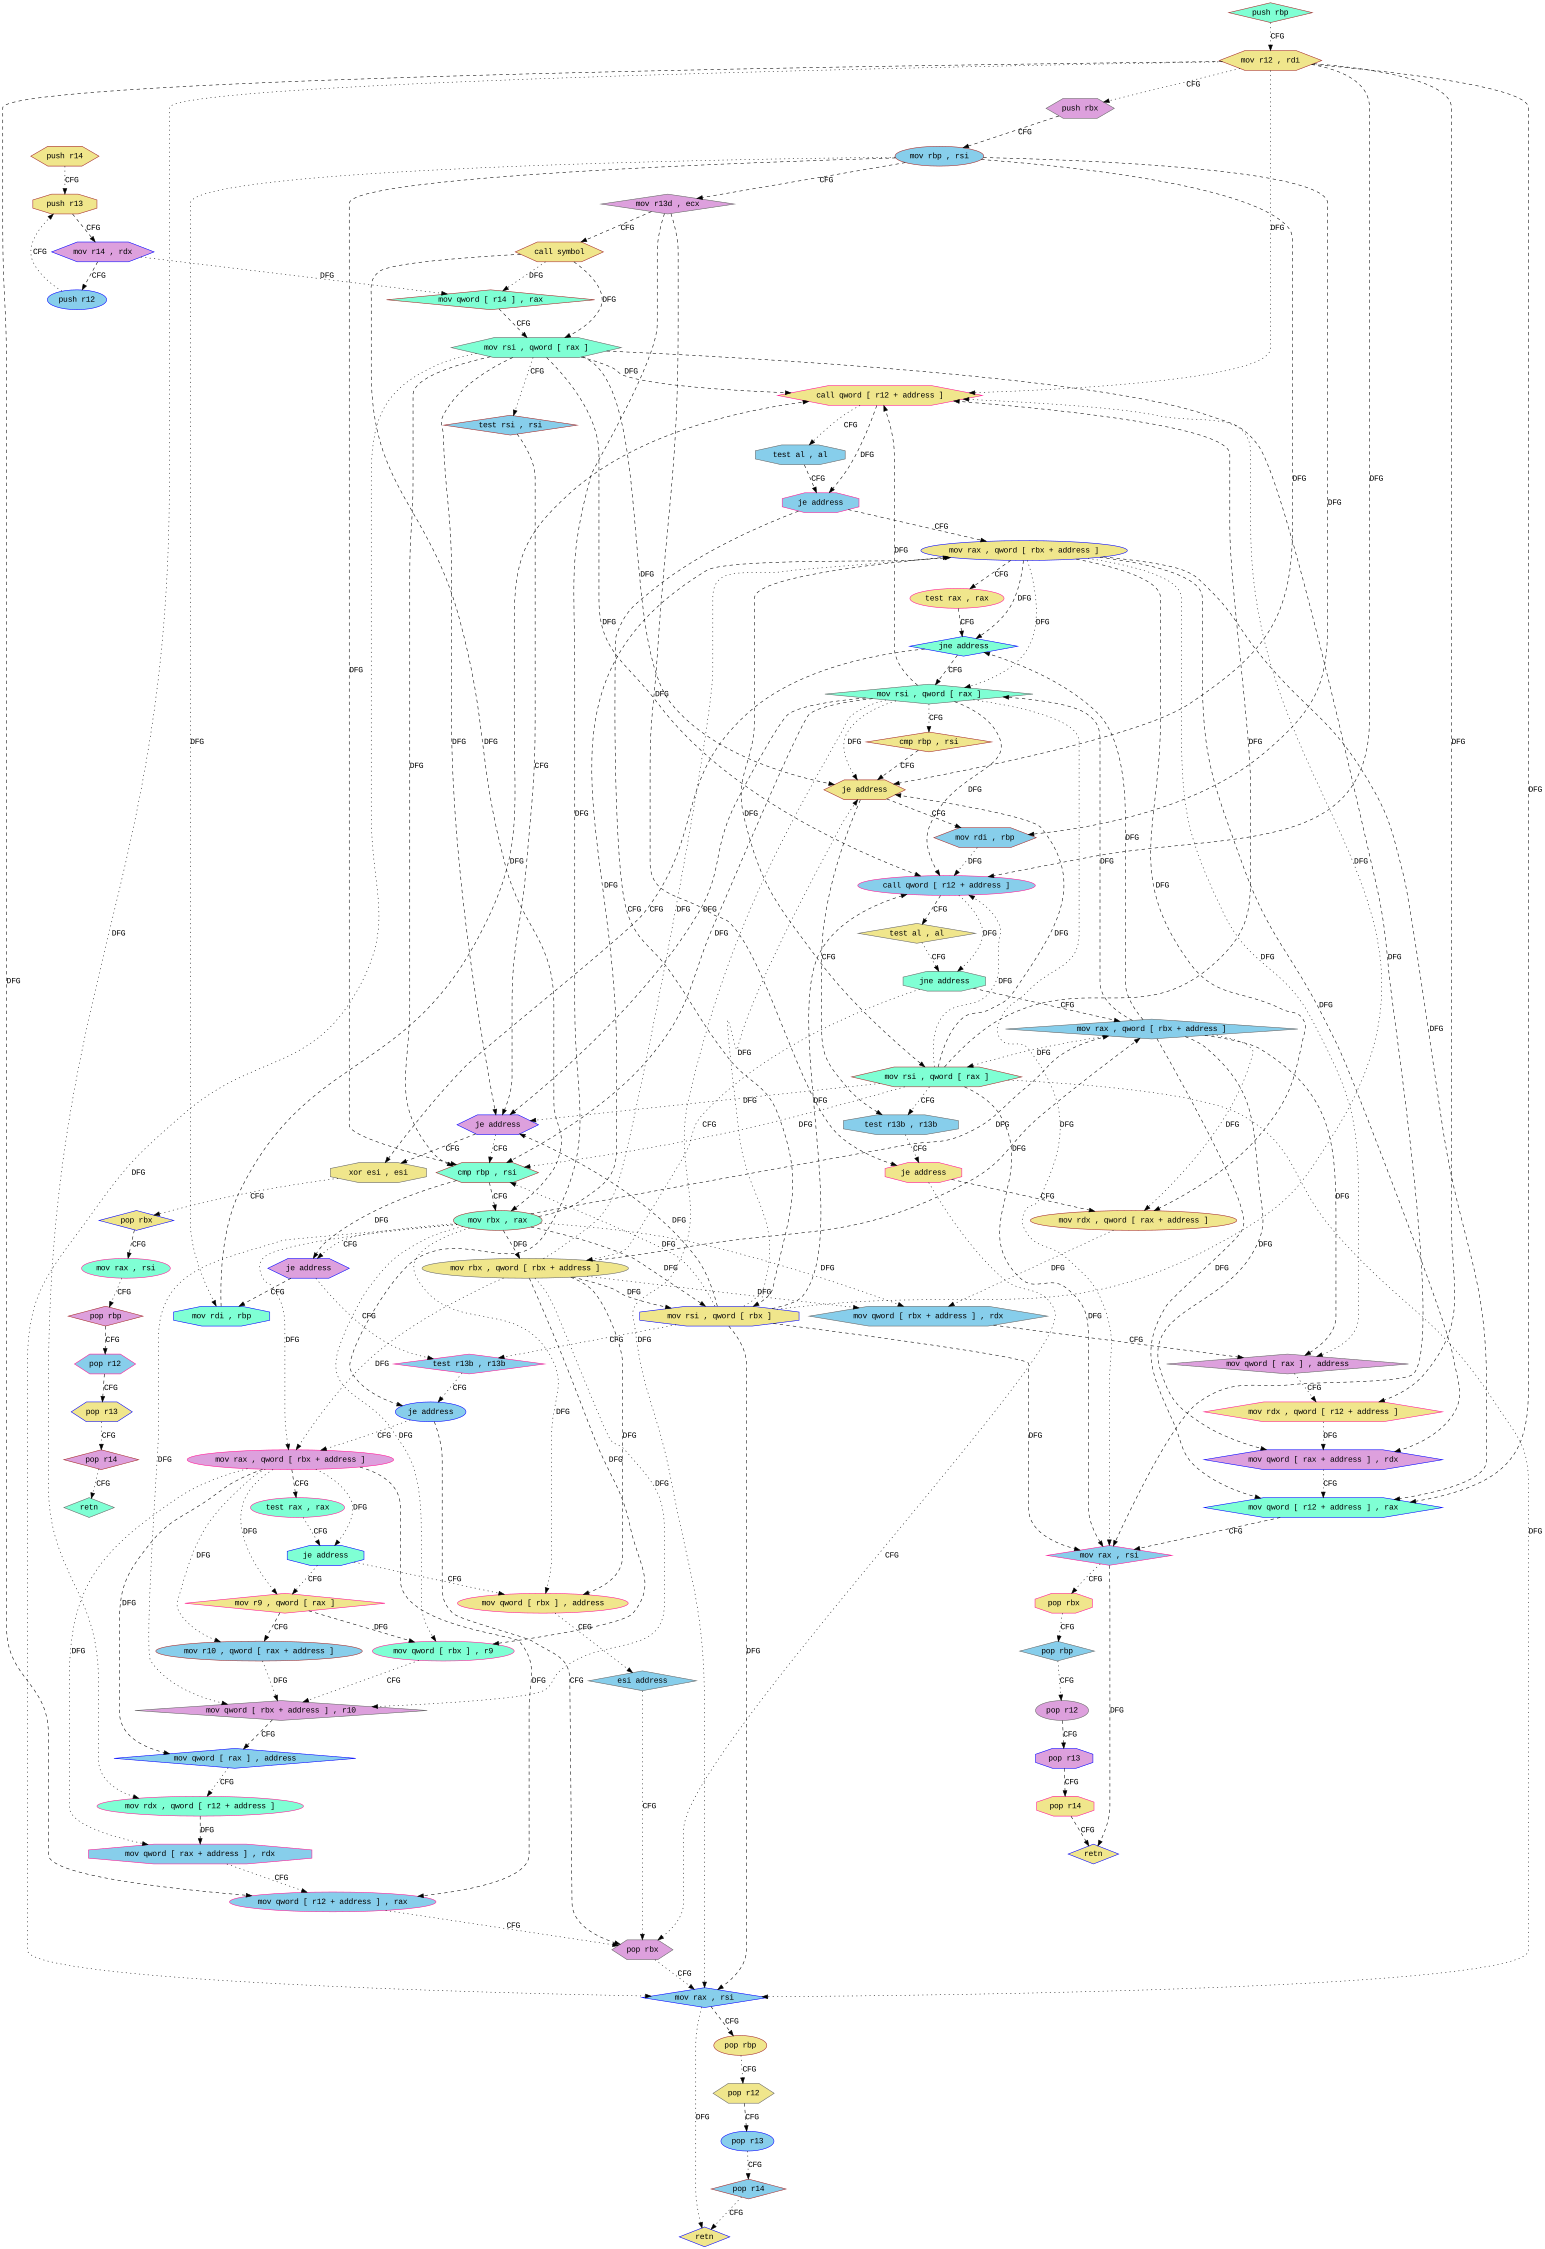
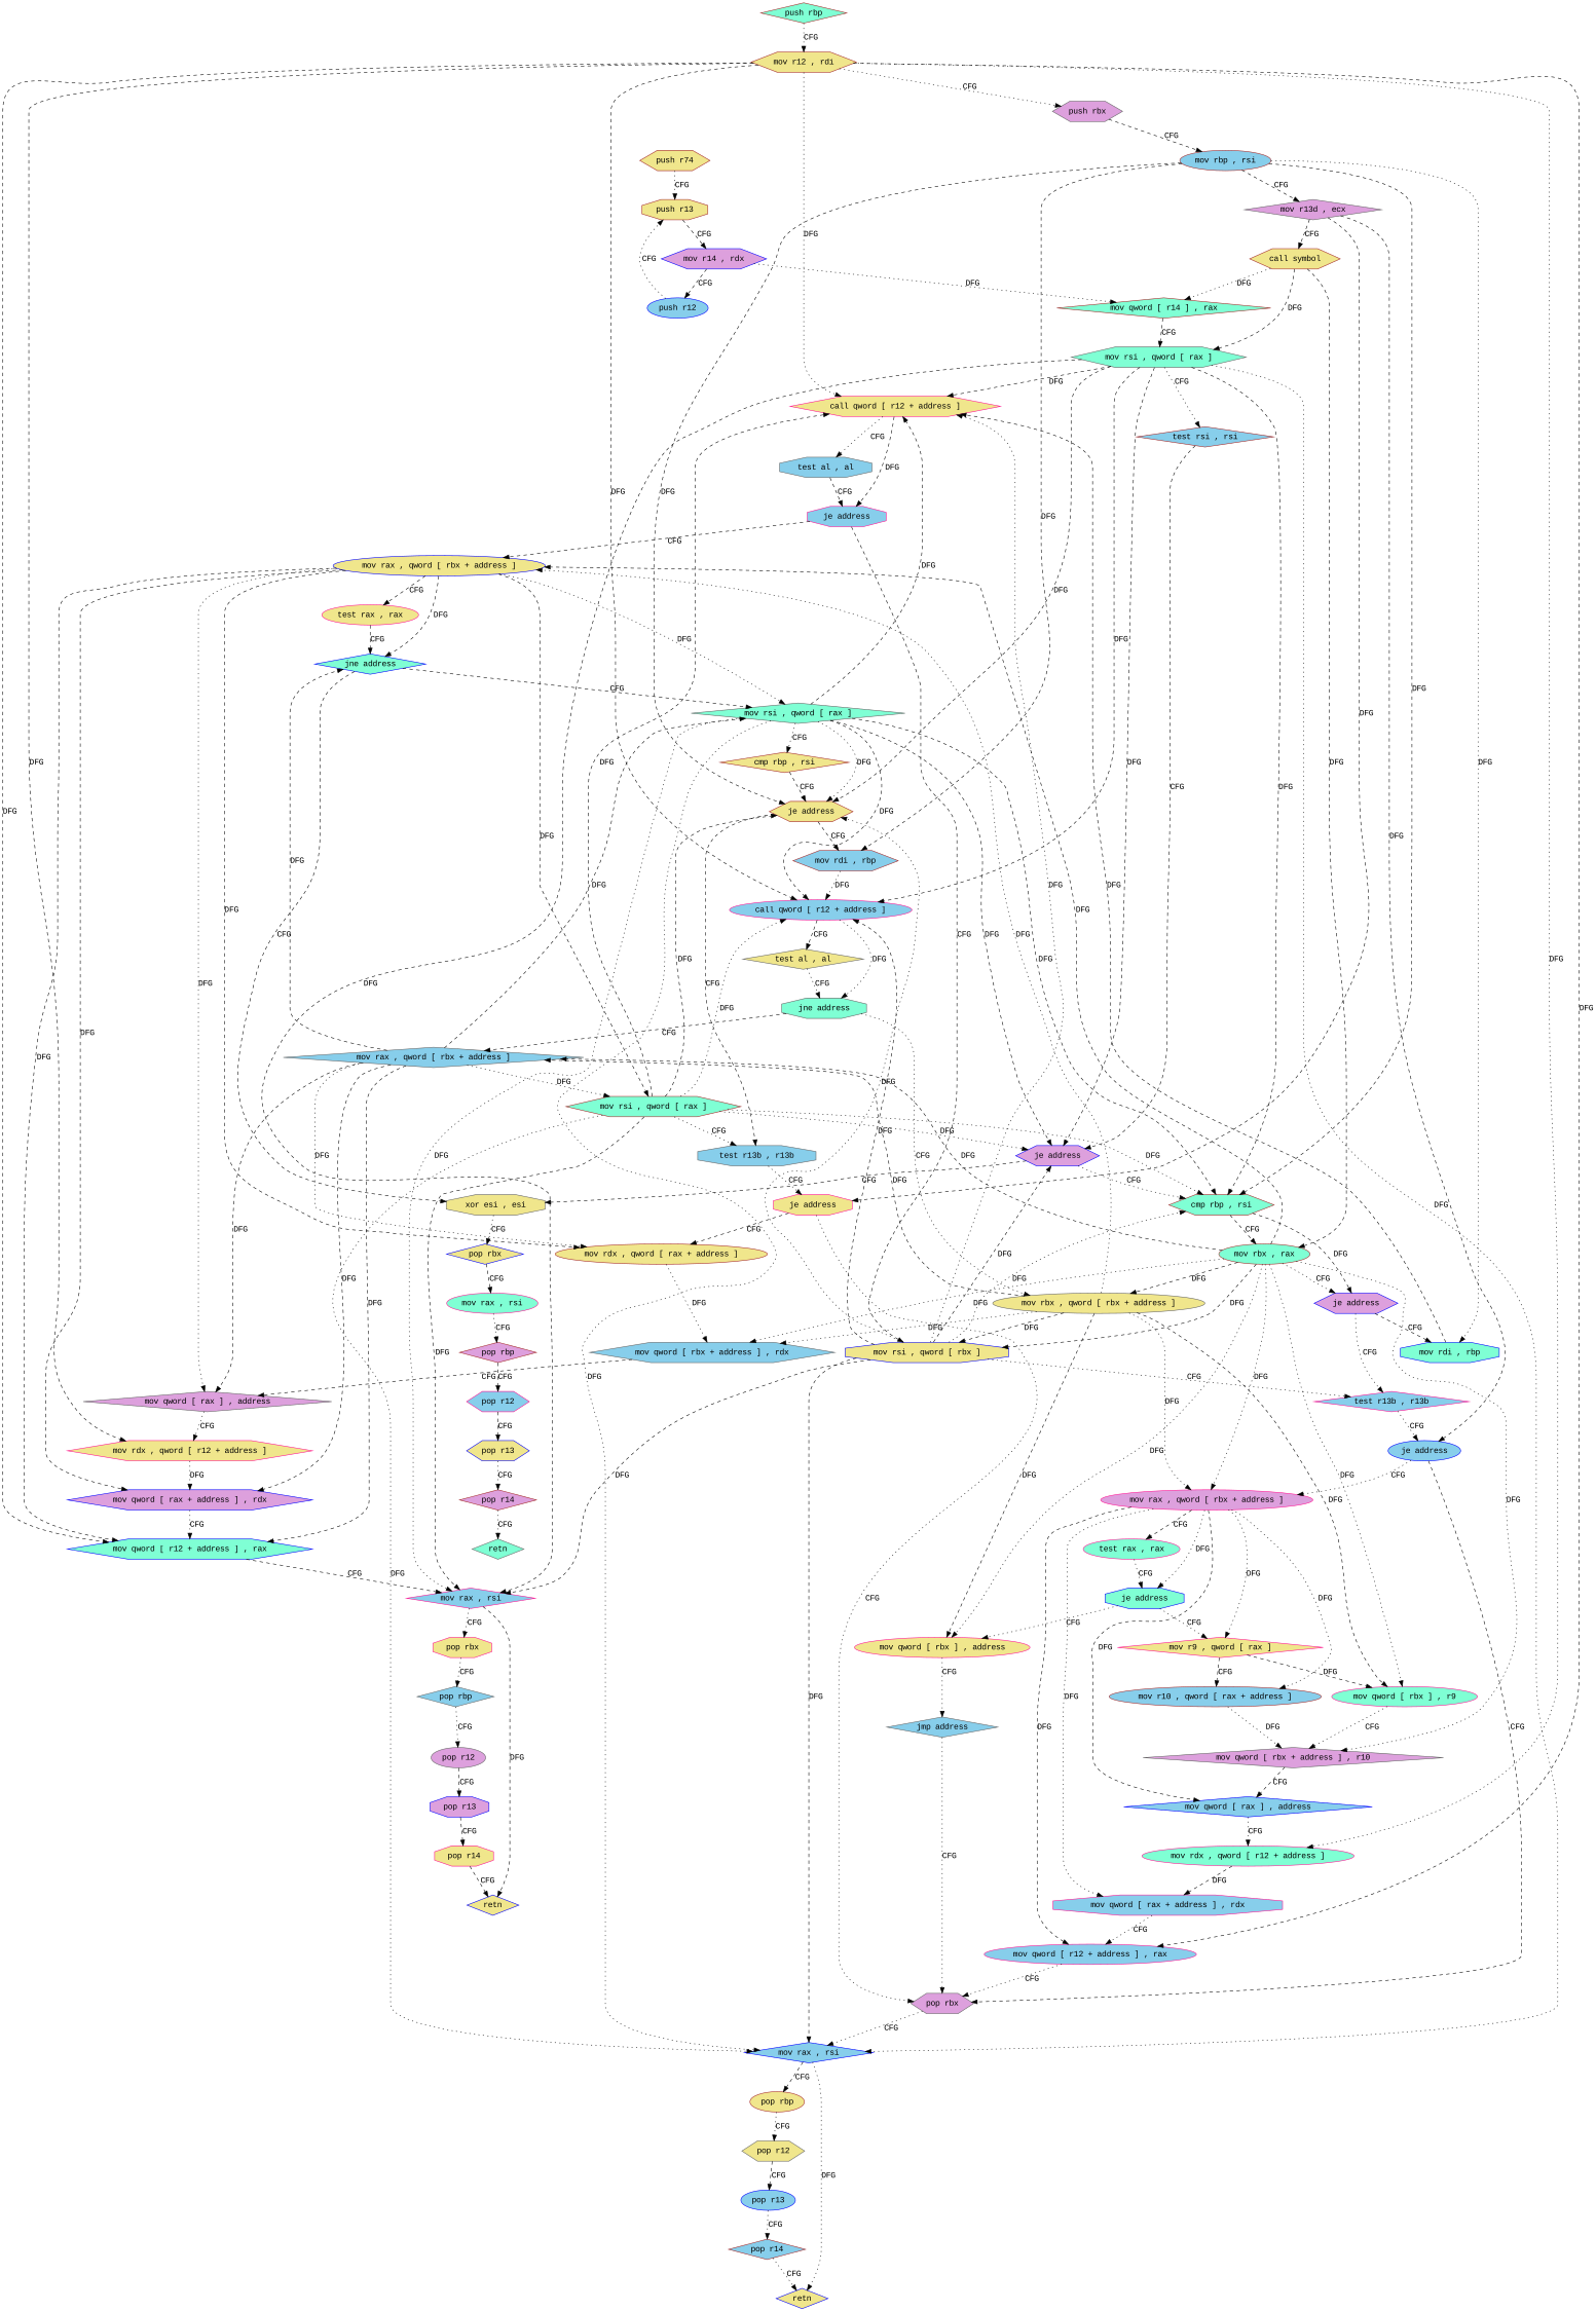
  digraph {
    fontname="Liberation Mono"
    node [color=brown fillcolor=khaki fontname="Liberation Mono" shape=diamond style=filled]
    edge [fontname="Liberation Mono" style=dashed]
-   n1 [label="push r14" shape=hexagon]
+   n1 [label="push r74" shape=hexagon]
    n2 [label="push r13" shape=octagon]
    n3 [color=blue fillcolor=plum label="mov r14 , rdx" shape=hexagon]
    n4 [color=blue fillcolor=skyblue label="push r12" shape=ellipse]
    n5 [fillcolor=aquamarine label="mov qword [ r14 ] , rax"]
    n6 [color=gray40 fillcolor=aquamarine label="mov rsi , qword [ rax ]" shape=hexagon]
    n7 [fillcolor=aquamarine label="push rbp"]
    n8 [label="mov r12 , rdi" shape=hexagon]
    n9 [color=gray40 fillcolor=plum label="push rbx" shape=hexagon]
    n10 [color=deeppink label="call qword [ r12 + address ]" shape=hexagon]
    n11 [color=deeppink fillcolor=aquamarine label="mov rdx , qword [ r12 + address ]" shape=ellipse]
    n12 [color=deeppink fillcolor=skyblue label="mov qword [ r12 + address ] , rax" shape=ellipse]
    n13 [color=deeppink fillcolor=skyblue label="call qword [ r12 + address ]" shape=ellipse]
    n14 [color=deeppink label="mov rdx , qword [ r12 + address ]" shape=hexagon]
    n15 [color=blue fillcolor=aquamarine label="mov qword [ r12 + address ] , rax" shape=hexagon]
    n16 [fillcolor=skyblue label="mov rbp , rsi" shape=ellipse]
    n17 [color=gray40 fillcolor=skyblue label="test al , al" shape=octagon]
    n18 [color=deeppink fillcolor=skyblue label="je address" shape=octagon]
    n19 [color=deeppink fillcolor=skyblue label="mov qword [ rax + address ] , rdx" shape=octagon]
    n20 [color=gray40 fillcolor=plum label="pop rbx" shape=hexagon]
    n21 [color=gray40 label="test al , al"]
    n22 [color=gray40 fillcolor=aquamarine label="jne address" shape=octagon]
    n23 [color=blue fillcolor=plum label="mov qword [ rax + address ] , rdx" shape=hexagon]
    n24 [color=deeppink fillcolor=skyblue label="mov rax , rsi"]
    n25 [color=gray40 fillcolor=plum label="mov r13d , ecx"]
    n26 [fillcolor=aquamarine label="cmp rbp , rsi" shape=hexagon]
    n27 [color=blue fillcolor=aquamarine label="mov rdi , rbp" shape=octagon]
    n28 [label="je address" shape=hexagon]
    n29 [fillcolor=skyblue label="mov rdi , rbp" shape=hexagon]
    n30 [label="call symbol" shape=hexagon]
    n31 [color=blue fillcolor=skyblue label="je address" shape=ellipse]
    n32 [color=deeppink label="je address" shape=octagon]
    n33 [fillcolor=aquamarine label="mov rbx , rax" shape=ellipse]
    n34 [color=blue fillcolor=plum label="je address" shape=hexagon]
    n35 [color=gray40 fillcolor=skyblue label="test r13b , r13b" shape=octagon]
    n36 [color=deeppink fillcolor=plum label="mov rax , qword [ rbx + address ]" shape=ellipse]
    n37 [label="mov rdx , qword [ rax + address ]" shape=ellipse]
    n38 [fillcolor=skyblue label="test rsi , rsi"]
    n39 [color=blue fillcolor=plum label="je address" shape=hexagon]
    n40 [color=blue fillcolor=skyblue label="mov rax , rsi"]
    n41 [color=blue label="mov rax , qword [ rbx + address ]" shape=ellipse]
    n42 [color=blue label="mov rsi , qword [ rbx ]" shape=octagon]
    n43 [color=deeppink label="mov qword [ rbx ] , address" shape=ellipse]
    n44 [color=deeppink fillcolor=aquamarine label="mov qword [ rbx ] , r9" shape=ellipse]
    n45 [color=gray40 fillcolor=plum label="mov qword [ rbx + address ] , r10"]
    n46 [color=gray40 fillcolor=skyblue label="mov rax , qword [ rbx + address ]"]
    n47 [color=gray40 label="mov rbx , qword [ rbx + address ]" shape=ellipse]
    n48 [color=gray40 fillcolor=skyblue label="mov qword [ rbx + address ] , rdx" shape=hexagon]
    n49 [color=gray40 label="xor esi , esi" shape=octagon]
    n50 [label="pop rbp" shape=ellipse]
    n51 [color=blue label=retn]
    n52 [color=deeppink label="pop rbx" shape=octagon]
    n53 [color=blue label=retn]
    n54 [color=blue label="pop rbx"]
    n55 [color=deeppink fillcolor=aquamarine label="mov rax , rsi" shape=ellipse]
    n56 [color=deeppink fillcolor=skyblue label="test r13b , r13b"]
    n57 [fillcolor=plum label="pop rbp"]
    n58 [color=deeppink fillcolor=skyblue label="pop r12" shape=hexagon]
    n59 [color=blue label="pop r13" shape=hexagon]
    n60 [fillcolor=plum label="pop r14"]
    n61 [color=gray40 fillcolor=aquamarine label=retn]
    n62 [color=deeppink fillcolor=aquamarine label="test rax , rax" shape=ellipse]
    n63 [color=blue fillcolor=aquamarine label="je address" shape=octagon]
    n64 [color=deeppink label="mov r9 , qword [ rax ]"]
    n65 [fillcolor=skyblue label="mov r10 , qword [ rax + address ]" shape=ellipse]
    n66 [color=blue fillcolor=skyblue label="mov qword [ rax ] , address"]
    n67 [color=deeppink label="test rax , rax" shape=ellipse]
    n68 [color=blue fillcolor=aquamarine label="jne address"]
    n69 [color=gray40 fillcolor=aquamarine label="mov rsi , qword [ rax ]"]
    n70 [color=gray40 fillcolor=plum label="mov qword [ rax ] , address"]
    n71 [fillcolor=aquamarine label="mov rsi , qword [ rax ]" shape=hexagon]
-   n72 [color=gray40 fillcolor=skyblue label="esi address"]
+   n72 [color=gray40 fillcolor=skyblue label="jmp address"]
    n73 [label="cmp rbp , rsi"]
    n74 [color=gray40 label="pop r12" shape=hexagon]
    n75 [color=blue fillcolor=skyblue label="pop r13" shape=ellipse]
    n76 [fillcolor=skyblue label="pop r14"]
    n77 [color=gray40 fillcolor=skyblue label="pop rbp"]
    n78 [color=gray40 fillcolor=plum label="pop r12" shape=ellipse]
    n79 [color=blue fillcolor=plum label="pop r13" shape=octagon]
    n80 [color=deeppink label="pop r14" shape=octagon]
    n1 -> n2 [label=CFG style=dotted]
    n2 -> n3 [label=CFG]
    n3 -> n4 [label=CFG]
    n3 -> n5 [label=DFG style=dotted]
    n4 -> n2 [label=CFG style=dotted]
    n5 -> n6 [label=CFG]
    n6 -> n10 [label=DFG]
    n6 -> n13 [label=DFG]
    n6 -> n24 [label=DFG]
    n6 -> n26 [label=DFG]
    n6 -> n28 [label=DFG]
    n6 -> n38 [label=CFG style=dotted]
    n6 -> n39 [label=DFG]
    n6 -> n40 [label=DFG style=dotted]
    n7 -> n8 [label=CFG style=dotted]
    n8 -> n9 [label=CFG style=dotted]
    n8 -> n10 [label=DFG style=dotted]
    n8 -> n11 [label=DFG style=dotted]
    n8 -> n12 [label=DFG]
    n8 -> n13 [label=DFG]
    n8 -> n14 [label=DFG]
    n8 -> n15 [label=DFG]
    n9 -> n16 [label=CFG]
    n10 -> n17 [label=CFG style=dotted]
    n10 -> n18 [label=DFG]
    n11 -> n19 [label=DFG]
    n12 -> n20 [label=CFG style=dotted]
    n13 -> n21 [label=CFG]
    n13 -> n22 [label=DFG style=dotted]
    n14 -> n23 [label=DFG style=dotted]
    n15 -> n24 [label=CFG]
    n16 -> n25 [label=CFG]
    n16 -> n26 [label=DFG]
    n16 -> n27 [label=DFG style=dotted]
    n16 -> n28 [label=DFG]
    n16 -> n29 [label=DFG]
    n17 -> n18 [label=CFG]
    n18 -> n41 [label=CFG]
    n18 -> n42 [label=CFG]
    n19 -> n12 [label=CFG style=dotted]
    n20 -> n40 [label=CFG style=dotted]
    n21 -> n22 [label=CFG style=dotted]
    n22 -> n46 [label=CFG]
    n22 -> n47 [label=CFG style=dotted]
    n23 -> n15 [label=CFG style=dotted]
    n24 -> n52 [label=CFG style=dotted]
    n24 -> n53 [label=DFG]
    n25 -> n30 [label=CFG]
    n25 -> n31 [label=DFG]
    n25 -> n32 [label=DFG]
    n26 -> n33 [label=CFG]
    n26 -> n34 [label=DFG]
    n27 -> n10 [label=DFG]
    n28 -> n29 [label=CFG]
    n28 -> n35 [label=CFG]
    n29 -> n13 [label=DFG style=dotted]
    n30 -> n5 [label=DFG style=dotted]
    n30 -> n6 [label=DFG]
    n30 -> n33 [label=DFG]
    n31 -> n20 [label=CFG]
    n31 -> n36 [label=CFG style=dotted]
    n32 -> n20 [label=CFG style=dotted]
    n32 -> n37 [label=CFG]
    n33 -> n34 [label=CFG style=dotted]
    n33 -> n36 [label=DFG style=dotted]
    n33 -> n41 [label=DFG]
    n33 -> n42 [label=DFG]
    n33 -> n43 [label=DFG style=dotted]
    n33 -> n44 [label=DFG style=dotted]
    n33 -> n45 [label=DFG style=dotted]
    n33 -> n46 [label=DFG]
    n33 -> n47 [label=DFG]
    n33 -> n48 [label=DFG style=dotted]
    n34 -> n27 [label=CFG]
    n34 -> n56 [label=CFG style=dotted]
    n35 -> n32 [label=CFG style=dotted]
    n36 -> n12 [label=DFG]
    n36 -> n19 [label=DFG style=dotted]
    n36 -> n62 [label=CFG]
    n36 -> n63 [label=DFG style=dotted]
    n36 -> n64 [label=DFG style=dotted]
    n36 -> n65 [label=DFG style=dotted]
    n36 -> n66 [label=DFG]
    n37 -> n48 [label=DFG style=dotted]
    n38 -> n39 [label=CFG]
    n39 -> n26 [label=CFG style=dotted]
    n39 -> n49 [label=CFG]
    n40 -> n50 [label=CFG]
    n40 -> n51 [label=DFG style=dotted]
    n41 -> n15 [label=DFG]
    n41 -> n23 [label=DFG]
    n41 -> n37 [label=DFG]
    n41 -> n67 [label=CFG]
    n41 -> n68 [label=DFG]
    n41 -> n69 [label=DFG style=dotted]
    n41 -> n70 [label=DFG style=dotted]
    n41 -> n71 [label=DFG]
    n42 -> n10 [label=DFG style=dotted]
    n42 -> n13 [label=DFG]
    n42 -> n24 [label=DFG]
    n42 -> n26 [label=DFG style=dotted]
    n42 -> n28 [label=DFG style=dotted]
    n42 -> n39 [label=DFG]
    n42 -> n40 [label=DFG]
    n42 -> n56 [label=CFG style=dotted]
    n43 -> n72 [label=CFG style=dotted]
    n44 -> n45 [label=CFG style=dotted]
    n45 -> n66 [label=CFG]
    n46 -> n15 [label=DFG]
    n46 -> n23 [label=DFG]
    n46 -> n37 [label=DFG style=dotted]
    n46 -> n68 [label=DFG]
    n46 -> n69 [label=DFG]
    n46 -> n70 [label=DFG]
    n46 -> n71 [label=DFG style=dotted]
    n47 -> n36 [label=DFG style=dotted]
    n47 -> n41 [label=DFG style=dotted]
    n47 -> n42 [label=DFG]
    n47 -> n43 [label=DFG]
    n47 -> n44 [label=DFG]
-   n47 -> n45 [label=DFG style=dotted]
    n47 -> n46 [label=DFG]
    n47 -> n48 [label=DFG style=dotted]
    n48 -> n70 [label=CFG]
    n49 -> n54 [label=CFG style=dotted]
    n50 -> n74 [label=CFG style=dotted]
    n52 -> n77 [label=CFG style=dotted]
    n54 -> n55 [label=CFG]
    n55 -> n57 [label=CFG style=dotted]
    n56 -> n31 [label=CFG style=dotted]
    n57 -> n58 [label=CFG]
    n58 -> n59 [label=CFG]
    n59 -> n60 [label=CFG style=dotted]
    n60 -> n61 [label=CFG style=dotted]
    n62 -> n63 [label=CFG style=dotted]
    n63 -> n43 [label=CFG style=dotted]
    n63 -> n64 [label=CFG style=dotted]
    n64 -> n44 [label=DFG]
    n64 -> n65 [label=CFG]
    n65 -> n45 [label=DFG style=dotted]
    n66 -> n11 [label=CFG style=dotted]
    n67 -> n68 [label=CFG]
    n68 -> n49 [label=CFG]
    n68 -> n69 [label=CFG]
    n69 -> n10 [label=DFG]
    n69 -> n13 [label=DFG]
    n69 -> n24 [label=DFG style=dotted]
    n69 -> n26 [label=DFG]
    n69 -> n28 [label=DFG style=dotted]
    n69 -> n39 [label=DFG]
    n69 -> n40 [label=DFG style=dotted]
    n69 -> n73 [label=CFG style=dotted]
    n70 -> n14 [label=CFG style=dotted]
    n71 -> n10 [label=DFG]
    n71 -> n13 [label=DFG style=dotted]
    n71 -> n24 [label=DFG]
    n71 -> n26 [label=DFG style=dotted]
    n71 -> n28 [label=DFG]
    n71 -> n35 [label=CFG style=dotted]
    n71 -> n39 [label=DFG style=dotted]
    n71 -> n40 [label=DFG style=dotted]
    n72 -> n20 [label=CFG style=dotted]
    n73 -> n28 [label=CFG]
    n74 -> n75 [label=CFG]
    n75 -> n76 [label=CFG style=dotted]
    n76 -> n51 [label=CFG style=dotted]
    n77 -> n78 [label=CFG style=dotted]
    n78 -> n79 [label=CFG]
    n79 -> n80 [label=CFG]
    n80 -> n53 [label=CFG]
  }
